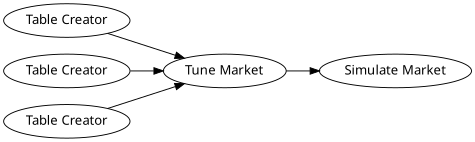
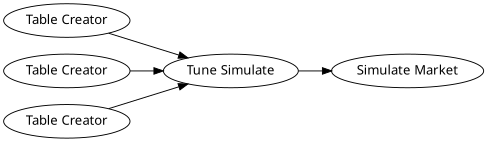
  digraph {
    rankdir=LR
    fontname="Noto Sans"
    node [fontname="Noto Sans"]
    edge [fontname="Noto Sans"]
    n1 [label="Table Creator"]
-   n2 [label="Tune Market"]
+   n2 [label="Tune Simulate"]
    n3 [label="Simulate Market"]
    n4 [label="Table Creator"]
    n5 [label="Table Creator"]
    n1 -> n2
    n2 -> n3
    n4 -> n2
    n5 -> n2
  }
